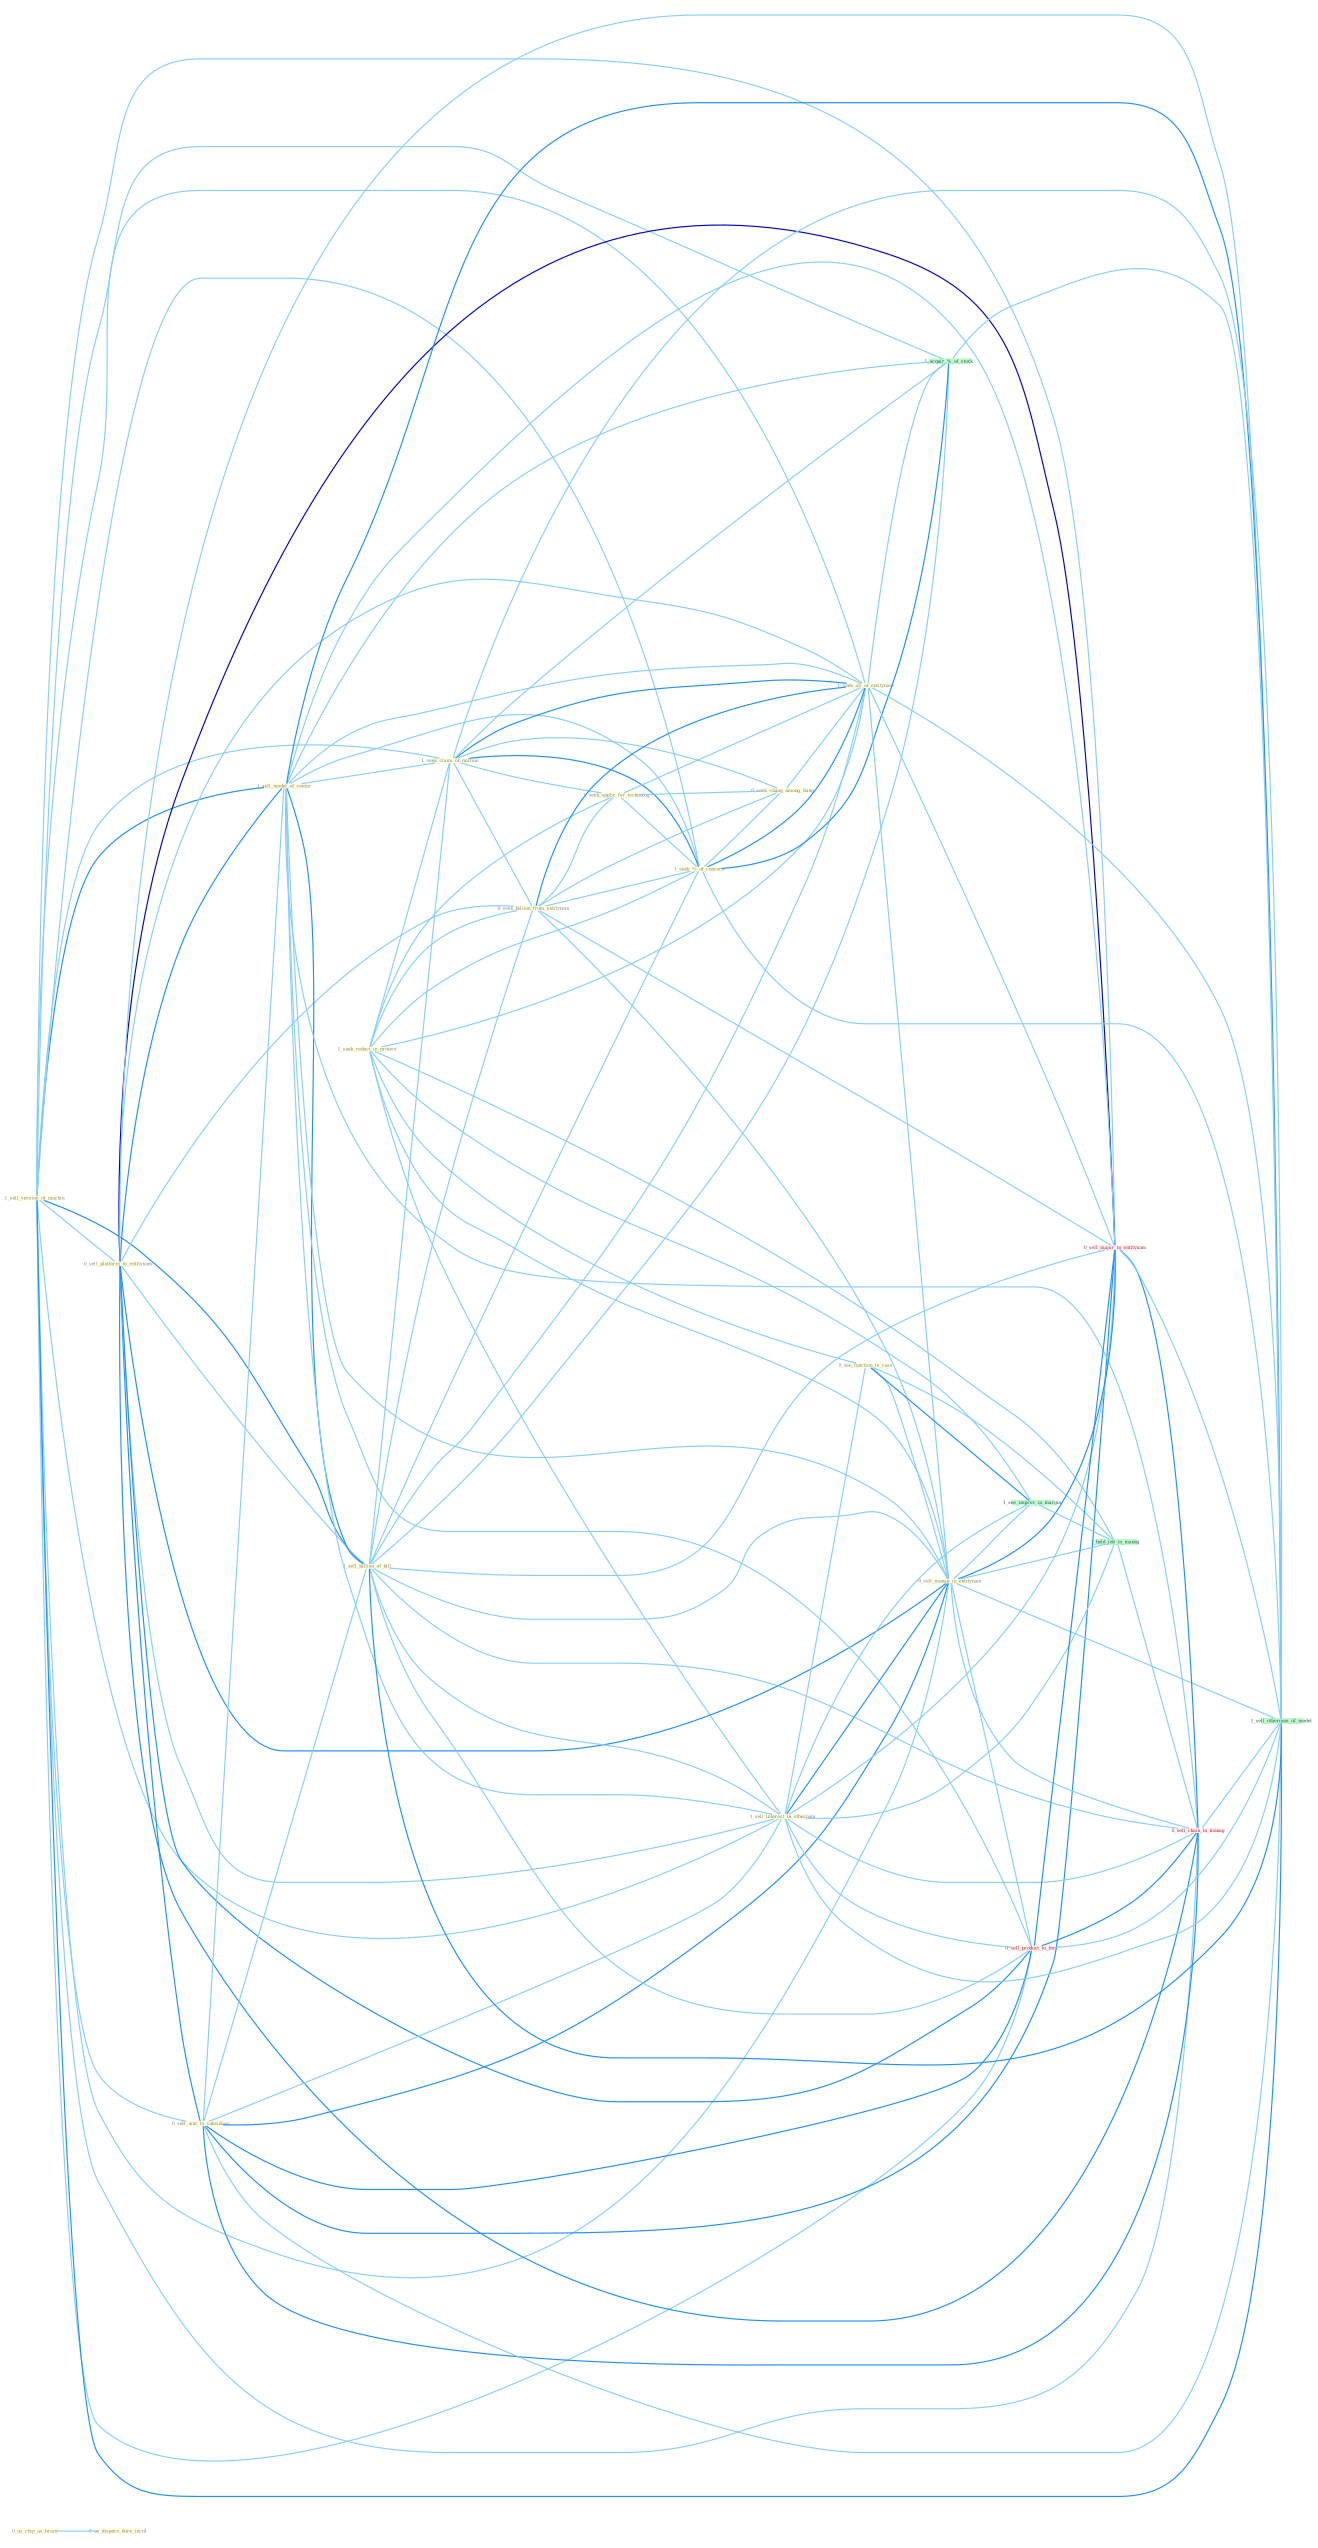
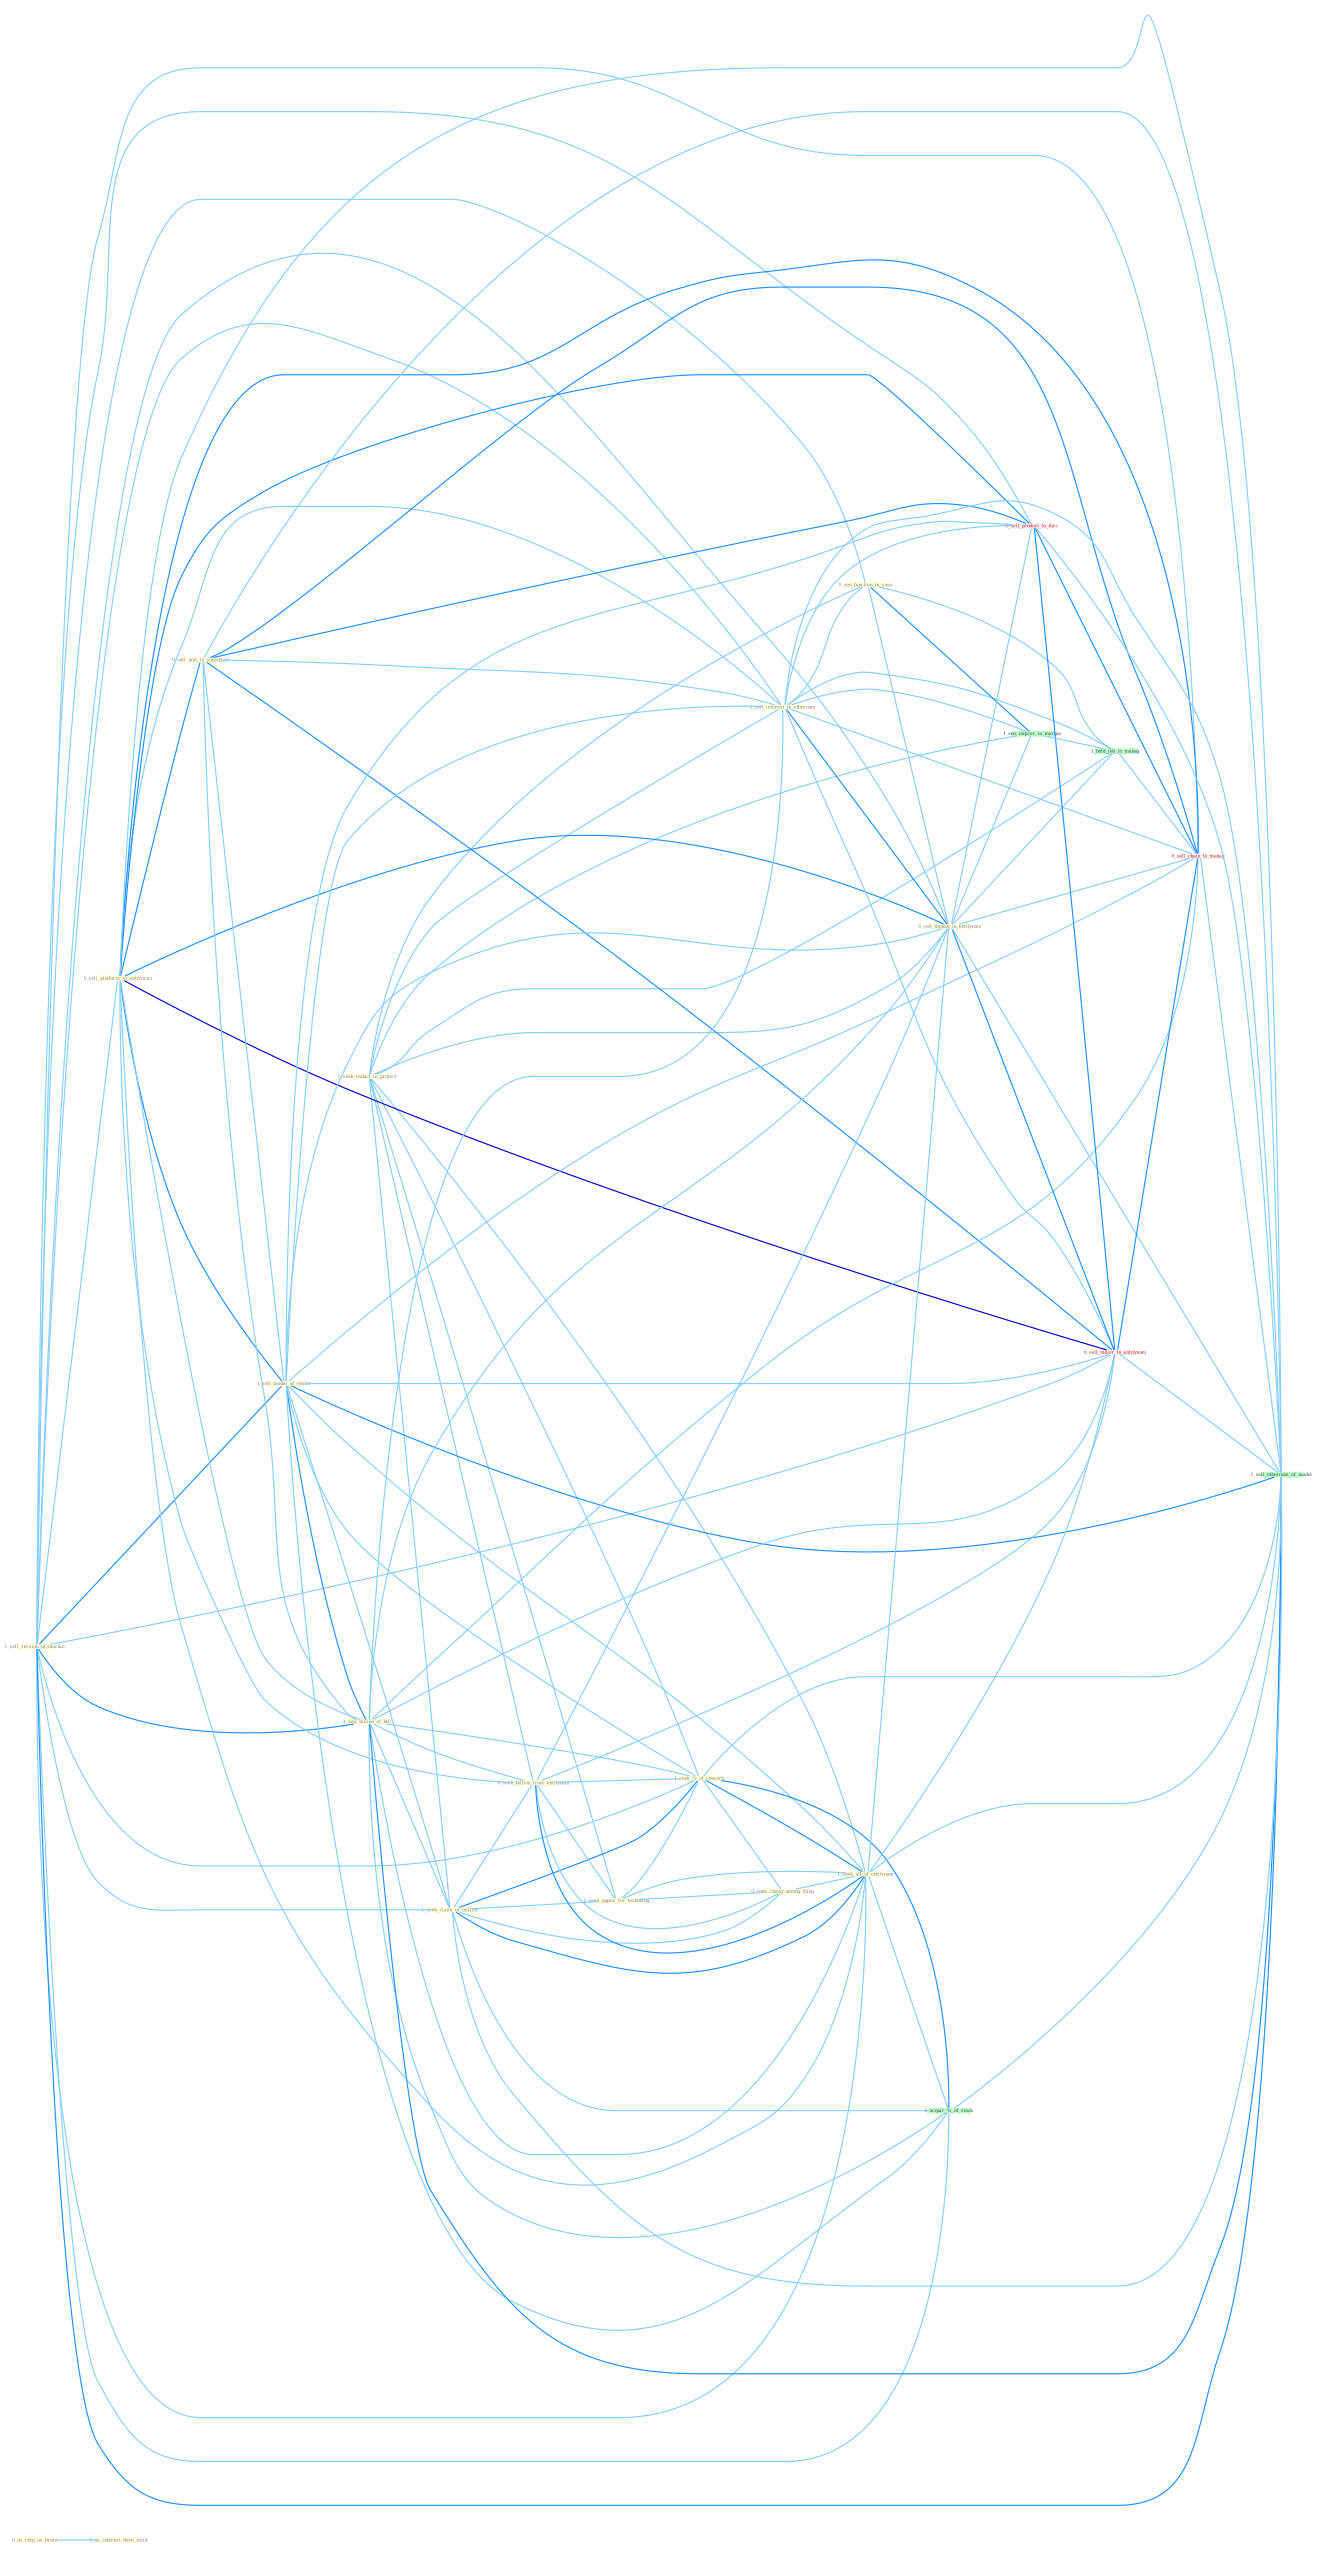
  graph {
    rankdir=LR
    node [color="#ffffe0" fixedsize=true fontcolor="#8b7d6b" fontsize=4 shape=polygon style=filled]
    edge [color="#87cefa" w=1]
    "0_us_chip_as_brain " [height=.06 width=.5]
    "1_seek_reduct_in_protect " [height=.06 width=.5]
    "1_sell_version_of_machin " [height=.06 width=.5]
    "0_sell_platform_to_entitynam " [height=.06 width=.5]
    "0_sell_unit_to_subsidiari " [height=.06 width=.5]
    "1_sell_model_of_center " [height=.06 width=.5]
    "1_sell_billion_of_bill " [height=.06 width=.5]
    "1_seek_claim_of_million " [height=.06 width=.5]
    "0_seek_billion_from_entitynam " [height=.06 width=.5]
    "1_seek_applic_for_technolog " [height=.06 width=.5]
    "1_sell_interest_in_othernum " [height=.06 width=.5]
    "1_seek_%_of_concern " [height=.06 width=.5]
-   "0_us_dispers_dure_incid " [height=.06 width=.5]
+   "0_us_dispers_dure_incid " [height=.06 width=.5 label="0_us_interest_dure_incid"]
    "0_seek_chang_among_thing " [height=.06 width=.5]
    "1_seek_all_of_entitynam " [height=.06 width=.5]
    "0_see_function_in_case " [height=.06 width=.5]
    n17 [height=.06 label="0_sell_manag_in_entitynam" width=.5]
    "0_sell_product_to_forc " [color="#fff0f5" fontcolor="#b22222" height=.06 width=.5]
    "0_sell_major_to_entitynam " [color="#fff0f5" fontcolor="#b22222" height=.06 width=.5]
    "0_sell_chain_to_manag " [color="#fff0f5" fontcolor="#b22222" height=.06 width=.5]
    "1_see_improv_in_margin " [color="#BDFCC9" fontcolor="#2f4f4f" height=.06 width=.5]
    "1_hold_job_in_manag " [color="#BDFCC9" fontcolor="#2f4f4f" height=.06 width=.5]
    "1_acquir_%_of_stock " [color="#BDFCC9" fontcolor="#2f4f4f" height=.06 width=.5]
    "1_sell_othernum_of_model " [color="#BDFCC9" fontcolor="#2f4f4f" height=.06 width=.5]
    subgraph sub_1 {
      "0_us_chip_as_brain "
      "1_seek_reduct_in_protect "
      "1_sell_version_of_machin "
      "0_sell_platform_to_entitynam "
      "0_sell_unit_to_subsidiari "
      "1_sell_model_of_center "
      "1_sell_billion_of_bill "
      "1_seek_claim_of_million "
      "0_seek_billion_from_entitynam "
      "1_seek_applic_for_technolog "
      "1_sell_interest_in_othernum "
      "1_seek_%_of_concern "
      "0_us_dispers_dure_incid "
      "0_seek_chang_among_thing "
      "1_seek_all_of_entitynam "
      "0_see_function_in_case "
      n17
    }
    subgraph sub_2 {
      "0_sell_product_to_forc "
      "0_sell_major_to_entitynam "
      "0_sell_chain_to_manag "
    }
    "0_us_chip_as_brain " -- "0_us_dispers_dure_incid "
    "1_seek_reduct_in_protect " -- "1_seek_claim_of_million "
    "1_seek_reduct_in_protect " -- "0_seek_billion_from_entitynam "
    "1_seek_reduct_in_protect " -- "1_seek_applic_for_technolog "
    "1_seek_reduct_in_protect " -- "1_sell_interest_in_othernum "
    "1_seek_reduct_in_protect " -- "1_seek_%_of_concern "
    "1_seek_reduct_in_protect " -- "1_seek_all_of_entitynam "
    "1_seek_reduct_in_protect " -- "0_see_function_in_case "
    "1_seek_reduct_in_protect " -- n17
    "1_seek_reduct_in_protect " -- "1_see_improv_in_margin "
    "1_seek_reduct_in_protect " -- "1_hold_job_in_manag "
    "1_sell_version_of_machin " -- "0_sell_platform_to_entitynam "
-   "1_sell_version_of_machin " -- "0_sell_unit_to_subsidiari "
+   "1_sell_version_of_machin " -- "0_see_function_in_case "
    "1_sell_version_of_machin " -- "1_sell_model_of_center " [color="#1e90ff" w=2]
    "1_sell_version_of_machin " -- "1_sell_billion_of_bill " [color="#1e90ff" w=2]
    "1_sell_version_of_machin " -- "1_seek_claim_of_million "
    "1_sell_version_of_machin " -- "1_sell_interest_in_othernum "
    "1_sell_version_of_machin " -- "1_seek_%_of_concern "
    "1_sell_version_of_machin " -- "1_seek_all_of_entitynam "
    "1_sell_version_of_machin " -- n17
    "1_sell_version_of_machin " -- "0_sell_product_to_forc "
    "1_sell_version_of_machin " -- "0_sell_major_to_entitynam "
    "1_sell_version_of_machin " -- "0_sell_chain_to_manag "
    "1_sell_version_of_machin " -- "1_acquir_%_of_stock "
    "1_sell_version_of_machin " -- "1_sell_othernum_of_model " [color="#1e90ff" w=2]
    "0_sell_platform_to_entitynam " -- "0_sell_unit_to_subsidiari " [color="#1e90ff" w=2]
    "0_sell_platform_to_entitynam " -- "1_sell_model_of_center " [color="#1e90ff"]
    "0_sell_platform_to_entitynam " -- "1_sell_billion_of_bill "
    "0_sell_platform_to_entitynam " -- "0_seek_billion_from_entitynam "
    "0_sell_platform_to_entitynam " -- "1_sell_interest_in_othernum "
    "0_sell_platform_to_entitynam " -- "1_seek_all_of_entitynam "
    "0_sell_platform_to_entitynam " -- n17 [color="#1e90ff" w=2]
    "0_sell_platform_to_entitynam " -- "0_sell_product_to_forc " [color="#1e90ff" w=2]
    "0_sell_platform_to_entitynam " -- "0_sell_major_to_entitynam " [color="#0000cd" w=3]
    "0_sell_platform_to_entitynam " -- "0_sell_chain_to_manag " [color="#1e90ff" w=2]
    "0_sell_platform_to_entitynam " -- "1_sell_othernum_of_model "
    "0_sell_unit_to_subsidiari " -- "1_sell_model_of_center "
    "0_sell_unit_to_subsidiari " -- "1_sell_billion_of_bill "
    "0_sell_unit_to_subsidiari " -- "1_sell_interest_in_othernum "
-   "0_sell_unit_to_subsidiari " -- n17 [color="#1e90ff" w=2]
    "0_sell_unit_to_subsidiari " -- "0_sell_product_to_forc " [color="#1e90ff" w=2]
    "0_sell_unit_to_subsidiari " -- "0_sell_major_to_entitynam " [color="#1e90ff" w=2]
    "0_sell_unit_to_subsidiari " -- "0_sell_chain_to_manag " [color="#1e90ff" w=2]
    "0_sell_unit_to_subsidiari " -- "1_sell_othernum_of_model "
    "1_sell_model_of_center " -- "1_sell_billion_of_bill " [color="#1e90ff" w=2]
    "1_sell_model_of_center " -- "1_seek_claim_of_million "
    "1_sell_model_of_center " -- "1_sell_interest_in_othernum "
    "1_sell_model_of_center " -- "1_seek_%_of_concern "
    "1_sell_model_of_center " -- "1_seek_all_of_entitynam "
    "1_sell_model_of_center " -- n17
    "1_sell_model_of_center " -- "0_sell_product_to_forc "
    "1_sell_model_of_center " -- "0_sell_major_to_entitynam "
    "1_sell_model_of_center " -- "0_sell_chain_to_manag "
    "1_sell_model_of_center " -- "1_acquir_%_of_stock "
    "1_sell_model_of_center " -- "1_sell_othernum_of_model " [color="#1e90ff" w=2]
    "1_sell_billion_of_bill " -- "1_seek_claim_of_million "
    "1_sell_billion_of_bill " -- "0_seek_billion_from_entitynam "
    "1_sell_billion_of_bill " -- "1_sell_interest_in_othernum "
    "1_sell_billion_of_bill " -- "1_seek_%_of_concern "
    "1_sell_billion_of_bill " -- "1_seek_all_of_entitynam "
    "1_sell_billion_of_bill " -- n17
-   "1_sell_billion_of_bill " -- "0_sell_product_to_forc "
    "1_sell_billion_of_bill " -- "0_sell_major_to_entitynam "
    "1_sell_billion_of_bill " -- "0_sell_chain_to_manag "
    "1_sell_billion_of_bill " -- "1_acquir_%_of_stock "
    "1_sell_billion_of_bill " -- "1_sell_othernum_of_model " [color="#1e90ff" w=2]
    "1_seek_claim_of_million " -- "0_seek_billion_from_entitynam "
    "1_seek_claim_of_million " -- "1_seek_applic_for_technolog "
    "1_seek_claim_of_million " -- "1_seek_%_of_concern " [color="#1e90ff" w=2]
    "1_seek_claim_of_million " -- "0_seek_chang_among_thing "
    "1_seek_claim_of_million " -- "1_seek_all_of_entitynam " [color="#1e90ff" w=2]
    "1_seek_claim_of_million " -- "1_acquir_%_of_stock "
    "1_seek_claim_of_million " -- "1_sell_othernum_of_model "
    "0_seek_billion_from_entitynam " -- "1_seek_applic_for_technolog "
    "0_seek_billion_from_entitynam " -- "1_seek_%_of_concern "
    "0_seek_billion_from_entitynam " -- "0_seek_chang_among_thing "
    "0_seek_billion_from_entitynam " -- "1_seek_all_of_entitynam " [color="#1e90ff" w=2]
    "0_seek_billion_from_entitynam " -- n17
    "0_seek_billion_from_entitynam " -- "0_sell_major_to_entitynam "
    "1_seek_applic_for_technolog " -- "1_seek_%_of_concern "
    "1_seek_applic_for_technolog " -- "0_seek_chang_among_thing "
    "1_seek_applic_for_technolog " -- "1_seek_all_of_entitynam "
    "1_sell_interest_in_othernum " -- "0_see_function_in_case "
    "1_sell_interest_in_othernum " -- n17 [color="#1e90ff" w=2]
    "1_sell_interest_in_othernum " -- "0_sell_product_to_forc "
    "1_sell_interest_in_othernum " -- "0_sell_major_to_entitynam "
    "1_sell_interest_in_othernum " -- "0_sell_chain_to_manag "
    "1_sell_interest_in_othernum " -- "1_see_improv_in_margin "
    "1_sell_interest_in_othernum " -- "1_hold_job_in_manag "
    "1_sell_interest_in_othernum " -- "1_sell_othernum_of_model "
    "1_seek_%_of_concern " -- "0_seek_chang_among_thing "
    "1_seek_%_of_concern " -- "1_seek_all_of_entitynam " [color="#1e90ff" w=2]
    "1_seek_%_of_concern " -- "1_acquir_%_of_stock " [color="#1e90ff" w=2]
    "1_seek_%_of_concern " -- "1_sell_othernum_of_model "
    "0_seek_chang_among_thing " -- "1_seek_all_of_entitynam "
    "1_seek_all_of_entitynam " -- n17
    "1_seek_all_of_entitynam " -- "0_sell_major_to_entitynam "
    "1_seek_all_of_entitynam " -- "1_acquir_%_of_stock "
    "1_seek_all_of_entitynam " -- "1_sell_othernum_of_model "
    "0_see_function_in_case " -- n17
    "0_see_function_in_case " -- "1_see_improv_in_margin " [color="#1e90ff" w=2]
    "0_see_function_in_case " -- "1_hold_job_in_manag "
    n17 -- "0_sell_product_to_forc "
    n17 -- "0_sell_major_to_entitynam " [color="#1e90ff" w=2]
    n17 -- "0_sell_chain_to_manag "
    n17 -- "1_see_improv_in_margin "
    n17 -- "1_hold_job_in_manag "
    n17 -- "1_sell_othernum_of_model "
    "0_sell_product_to_forc " -- "0_sell_major_to_entitynam " [color="#1e90ff" w=2]
    "0_sell_product_to_forc " -- "0_sell_chain_to_manag " [color="#1e90ff" w=2]
    "0_sell_product_to_forc " -- "1_sell_othernum_of_model "
    "0_sell_major_to_entitynam " -- "0_sell_chain_to_manag " [color="#1e90ff" w=2]
    "0_sell_major_to_entitynam " -- "1_sell_othernum_of_model "
    "0_sell_chain_to_manag " -- "1_sell_othernum_of_model "
    "1_see_improv_in_margin " -- "1_hold_job_in_manag "
    "1_hold_job_in_manag " -- "0_sell_chain_to_manag "
    "1_acquir_%_of_stock " -- "1_sell_othernum_of_model "
  }
